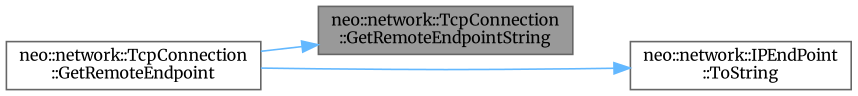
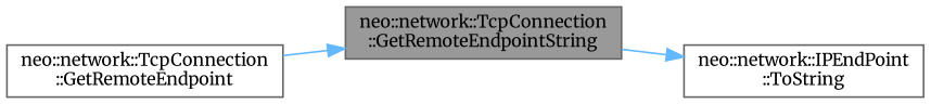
  digraph {
    fontname=Merriweather
    rankdir=LR
    node [color=grey40 fillcolor=white fontname=Merriweather fontsize=10 shape=box style=filled]
    edge [color=steelblue1 fontname=Merriweather fontsize=10 labelfontname=Helvetica labelfontsize=10 style=solid]
    n1 [color=gray40 fillcolor=grey60 fontcolor=black height=0.2 label="neo::network::TcpConnection\l::GetRemoteEndpointString" width=0.4]
    n2 [height=0.2 label="neo::network::IPEndPoint\l::ToString" width=0.4]
    n3 [height=0.2 label="neo::network::TcpConnection\l::GetRemoteEndpoint" width=0.4]
-   n3 -> n2
+   n1 -> n2
    n3 -> n1
  }
